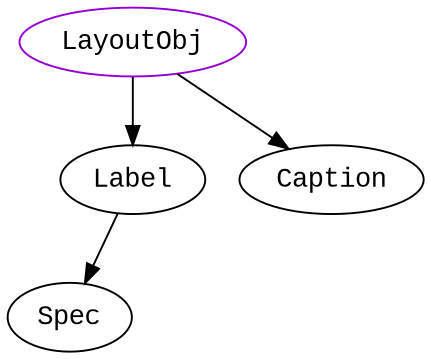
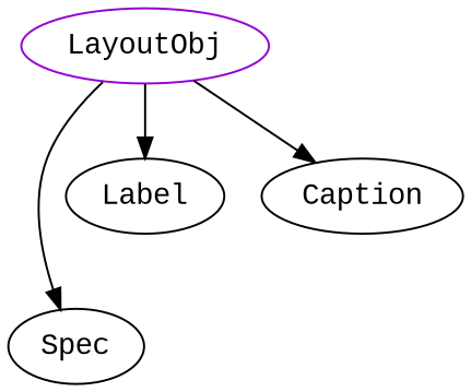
  digraph {
    fontname="Liberation Mono"
    node [fontname="Liberation Mono"]
    edge [fontname="Liberation Mono"]
    n1 [color=darkviolet label=LayoutObj shape=oval]
    Spec
    Label
    Caption
-   Label -> Spec
+   n1 -> Spec
    n1 -> Label
    n1 -> Caption
  }
